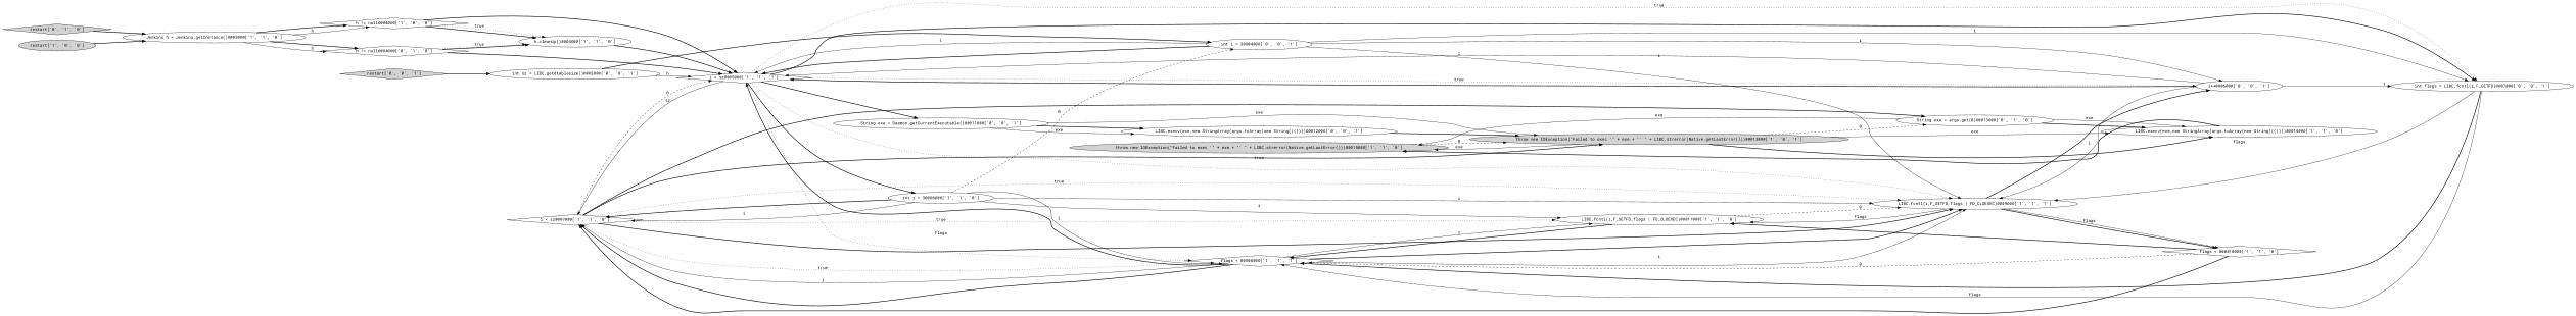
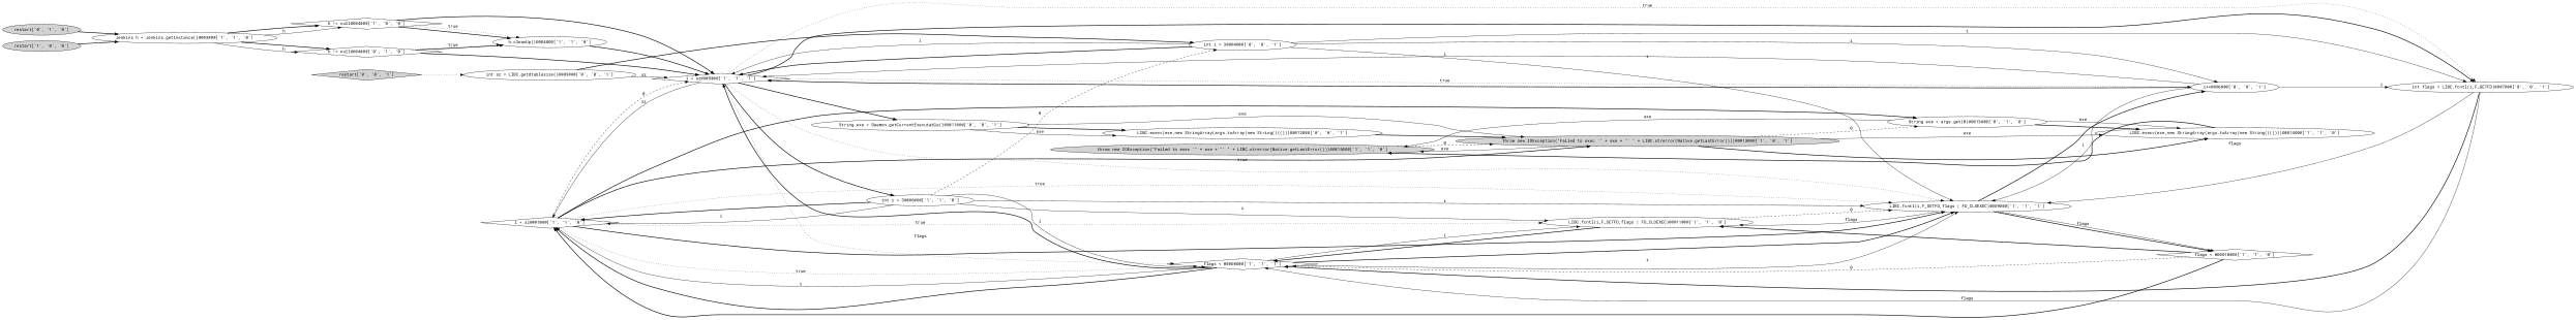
  digraph {
    fontname="Roboto Mono"
    rankdir=LR
    node [fillcolor=white fontname="Roboto Mono" shape=ellipse style=filled]
    edge [fontname="Roboto Mono" style=bold]
    n1 [fillcolor=lightgray label="throw new IOException(\"Failed to exec '\" + exe + \"' \" + LIBC.strerror(Native.getLastError()))@@@15@@@['1', '1', '0']"]
    n2 [fillcolor=lightgray label="throw new IOException(\"Failed to exec '\" + exe + \"' \" + LIBC.strerror(Native.getLastError()))@@@13@@@['1', '0', '1']"]
    n3 [label="String exe = args.get(0)@@@13@@@['0', '1', '0']"]
    n4 [label="LIBC.execv(exe,new StringArray(args.toArray(new String(((()))@@@14@@@['1', '1', '0']"]
    n5 [label="h != null@@@4@@@['0', '1', '0']" shape=diamond]
    n6 [label="i < sz@@@5@@@['1', '1', '1']" shape=diamond]
    n7 [label="h.cleanUp()@@@4@@@['1', '1', '0']"]
    n8 [label="flags < 0@@@8@@@['1', '1', '1']" shape=diamond]
    n9 [label="i < sz@@@7@@@['1', '1', '0']" shape=diamond]
    n10 [label="LIBC.fcntl(i,F_SETFD,flags | FD_CLOEXEC)@@@9@@@['1', '1', '1']"]
    n11 [label="String exe = Daemon.getCurrentExecutable()@@@11@@@['0', '0', '1']"]
    n12 [label="i++@@@6@@@['0', '0', '1']"]
    n13 [label="int flags = LIBC.fcntl(i,F_GETFD)@@@7@@@['0', '0', '1']"]
    n14 [label="int i = 3@@@6@@@['1', '1', '0']"]
    n15 [label="LIBC.fcntl(i,F_SETFD,flags | FD_CLOEXEC)@@@11@@@['1', '1', '0']"]
    n16 [label="flags < 0@@@10@@@['1', '1', '0']" shape=diamond]
    n17 [label="LIBC.execv(exe,new StringArray(args.toArray(new String(((()))@@@12@@@['0', '0', '1']"]
    n18 [label="h != null@@@4@@@['1', '0', '0']" shape=diamond]
    n19 [label="int i = 3@@@4@@@['0', '0', '1']"]
    n20 [label="Jenkins h = Jenkins.getInstance()@@@3@@@['1', '1', '0']"]
-   n21 [fillcolor=lightgray label="restart['0', '1', '0']" shape=diamond]
+   n21 [fillcolor=lightgray label="restart['0', '1', '0']"]
    n22 [fillcolor=lightgray label="restart['1', '0', '0']"]
    n23 [label="int sz = LIBC.getdtablesize()@@@3@@@['0', '0', '1']"]
    n24 [fillcolor=lightgray label="restart['0', '0', '1']" shape=diamond]
    n1 -> n2 [label=0 style=dashed]
    n2 -> n1 [label=exe style=solid]
    n2 -> n3 [label=0 style=dashed]
    n2 -> n4 [label=exe style=solid]
    n2 -> n4
    n3 -> n1 [label=exe style=solid]
    n3 -> n4 [label=exe style=solid]
    n3 -> n4
    n4 -> n1
    n5 -> n6
    n5 -> n7
    n5 -> n7 [label=true style=dotted]
    n6 -> n8 [label=flags style=dotted]
    n6 -> n9 [label=sz style=solid]
    n6 -> n10 [label=true style=dotted]
    n6 -> n11
    n6 -> n12 [label=true style=dotted]
    n6 -> n13 [label=true style=dotted]
    n6 -> n13
    n6 -> n14
    n7 -> n6
    n8 -> n6
    n8 -> n9 [label=i style=solid]
    n8 -> n9
    n8 -> n10
    n8 -> n10 [label=i style=solid]
    n8 -> n15 [label=i style=solid]
    n9 -> n2
    n9 -> n3
    n9 -> n6 [label=0 style=dashed]
    n9 -> n8 [label=true style=dotted]
    n9 -> n10 [label=true style=dotted]
    n9 -> n10
    n9 -> n15 [label=true style=dotted]
    n10 -> n12
    n10 -> n15 [label=flags style=solid]
    n10 -> n16
    n10 -> n16 [label=flags style=solid]
    n11 -> n2 [label=exe style=solid]
    n11 -> n17
    n11 -> n17 [label=exe style=solid]
    n12 -> n6 [label=i style=solid]
    n12 -> n6
    n12 -> n10 [label=i style=solid]
    n12 -> n13 [label=i style=solid]
    n13 -> n8 [label=flags style=solid]
    n13 -> n8
    n13 -> n10 [label=flags style=solid]
    n14 -> n8 [label=i style=solid]
    n14 -> n9 [label=i style=solid]
    n14 -> n9
    n14 -> n10 [label=i style=solid]
    n14 -> n15 [label=i style=solid]
    n14 -> n19 [label=0 style=dashed]
    n15 -> n8
    n15 -> n10 [label=0 style=dashed]
    n16 -> n8 [label=0 style=dashed]
    n16 -> n9
    n16 -> n15
    n17 -> n2
    n18 -> n6
    n18 -> n7
    n18 -> n7 [label=true style=dotted]
    n19 -> n6 [label=i style=solid]
    n19 -> n6
    n19 -> n10 [label=i style=solid]
    n19 -> n12 [label=i style=solid]
    n19 -> n13 [label=i style=solid]
    n20 -> n5
    n20 -> n5 [label=h style=solid]
    n20 -> n18
    n20 -> n18 [label=h style=solid]
    n21 -> n20
    n22 -> n20
-   n23 -> n6 [label=h style=solid]
+   n23 -> n6 [label=sz style=solid]
    n23 -> n19
-   n24 -> n23
+   n24 -> n23 [style=dotted]
  }
